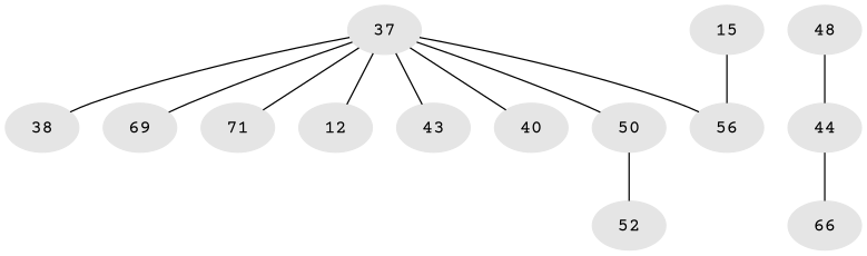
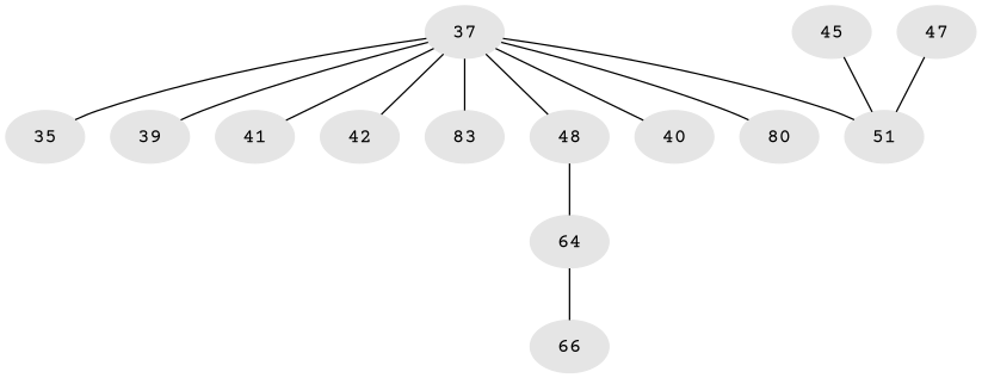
  graph {
    fontname="Courier Prime"
    node [color=gray90 fontname="Courier Prime" style=filled]
    edge [fontname="Courier Prime"]
    37 [super="+36"]
-   38 [super="+3+6+10"]
-   39 [label=69]
-   41 [label=71]
-   42 [super="+23" label=12]
-   43
+   38 [super="+3+6+10" label=35]
+   39
+   41
+   42 [super="+23"]
+   43 [label=83]
    48
    n8 [label=40]
-   50 [super="+40"]
-   51 [super="+34" label=56]
+   50 [super="+40" label=80]
+   51 [super="+34"]
    n11 [label=66]
-   44
-   52
-   45 [label=15]
+   44 [label=64]
+   45
+   47
    37 -- 38
    37 -- 39
    37 -- 41
    37 -- 42
    37 -- 43
+   37 -- 48
    37 -- n8
    37 -- 50
    37 -- 51
    48 -- 44
-   50 -- 52
    44 -- n11
    45 -- 51
+   47 -- 51
  }
